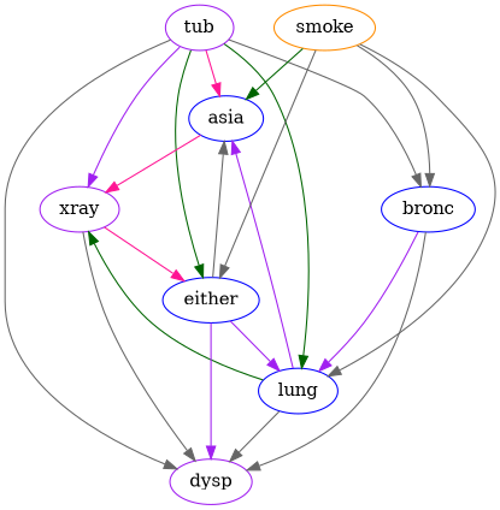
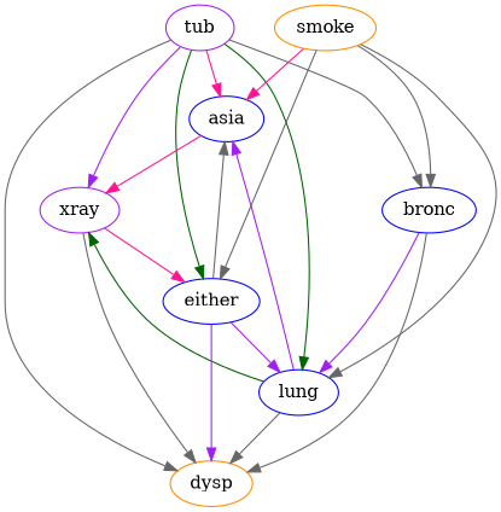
  digraph {
    node [color=blue]
    edge [color=gray40]
    tub [color=purple]
    asia
    lung
    either
-   dysp [color=purple]
+   dysp [color=darkorange]
    xray [color=purple]
    bronc
    smoke [color=darkorange]
    tub -> asia [color=deeppink]
    tub -> lung [color=darkgreen]
    tub -> either [color=darkgreen]
    tub -> dysp
    tub -> xray [color=purple]
    tub -> bronc
    asia -> xray [color=deeppink]
    lung -> asia [color=purple]
    lung -> dysp
    lung -> xray [color=darkgreen]
    either -> asia
    either -> lung [color=purple]
    either -> dysp [color=purple]
    xray -> either [color=deeppink]
    xray -> dysp
    bronc -> lung [color=purple]
    bronc -> dysp
-   smoke -> asia [color=darkgreen]
+   smoke -> asia [color=deeppink]
    smoke -> lung
    smoke -> either
    smoke -> bronc
  }
